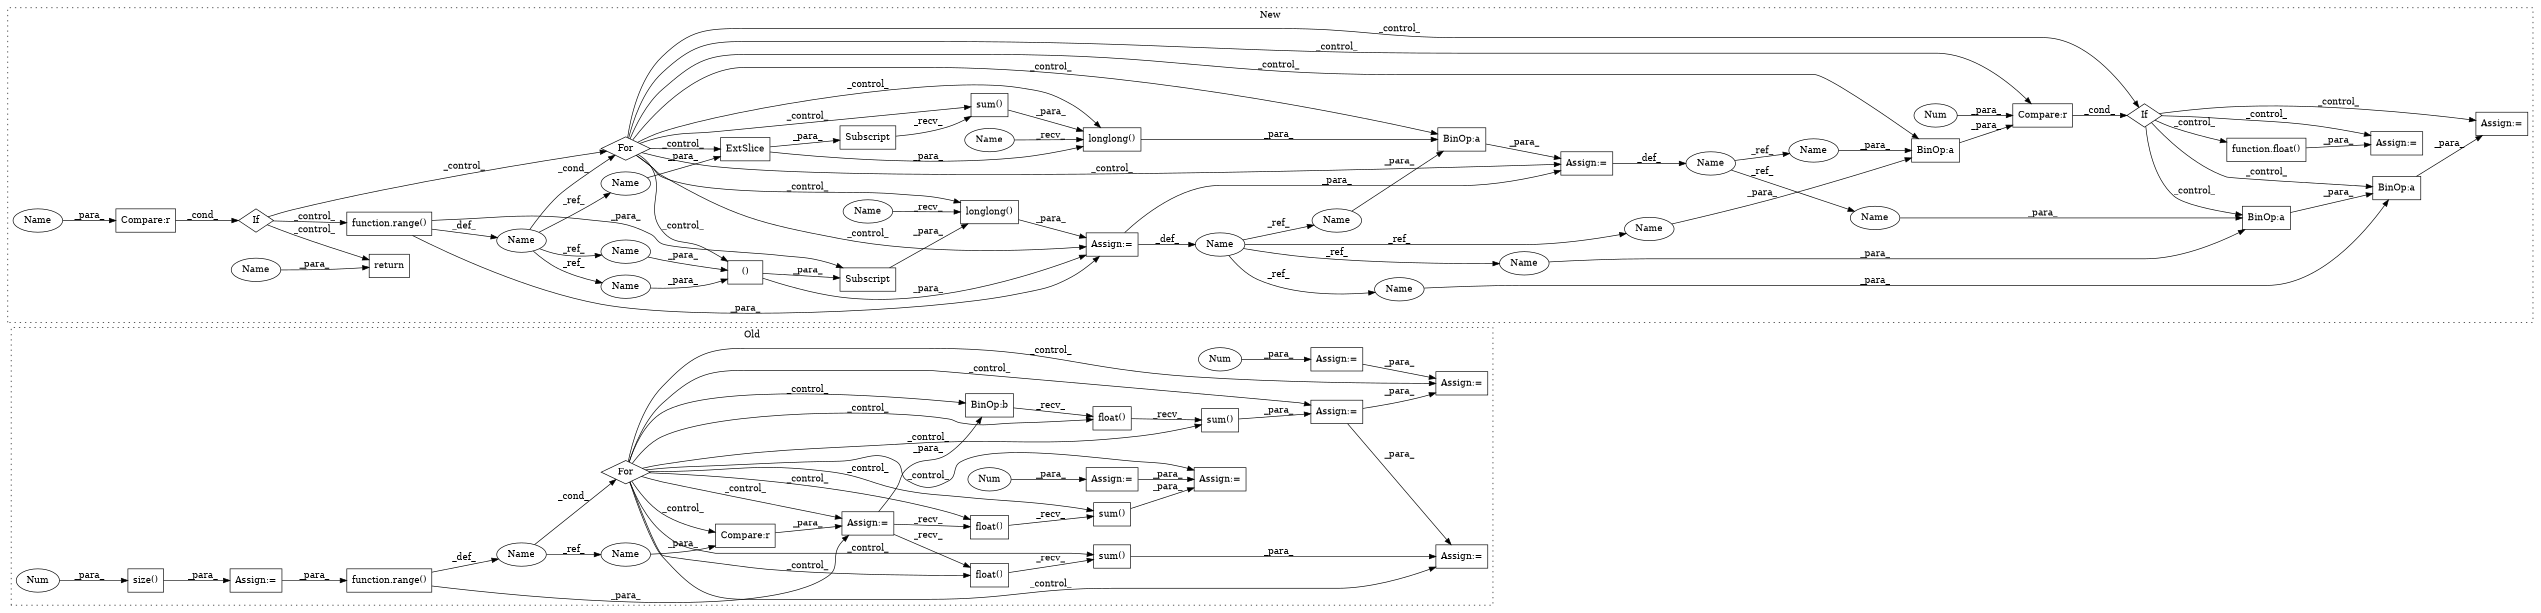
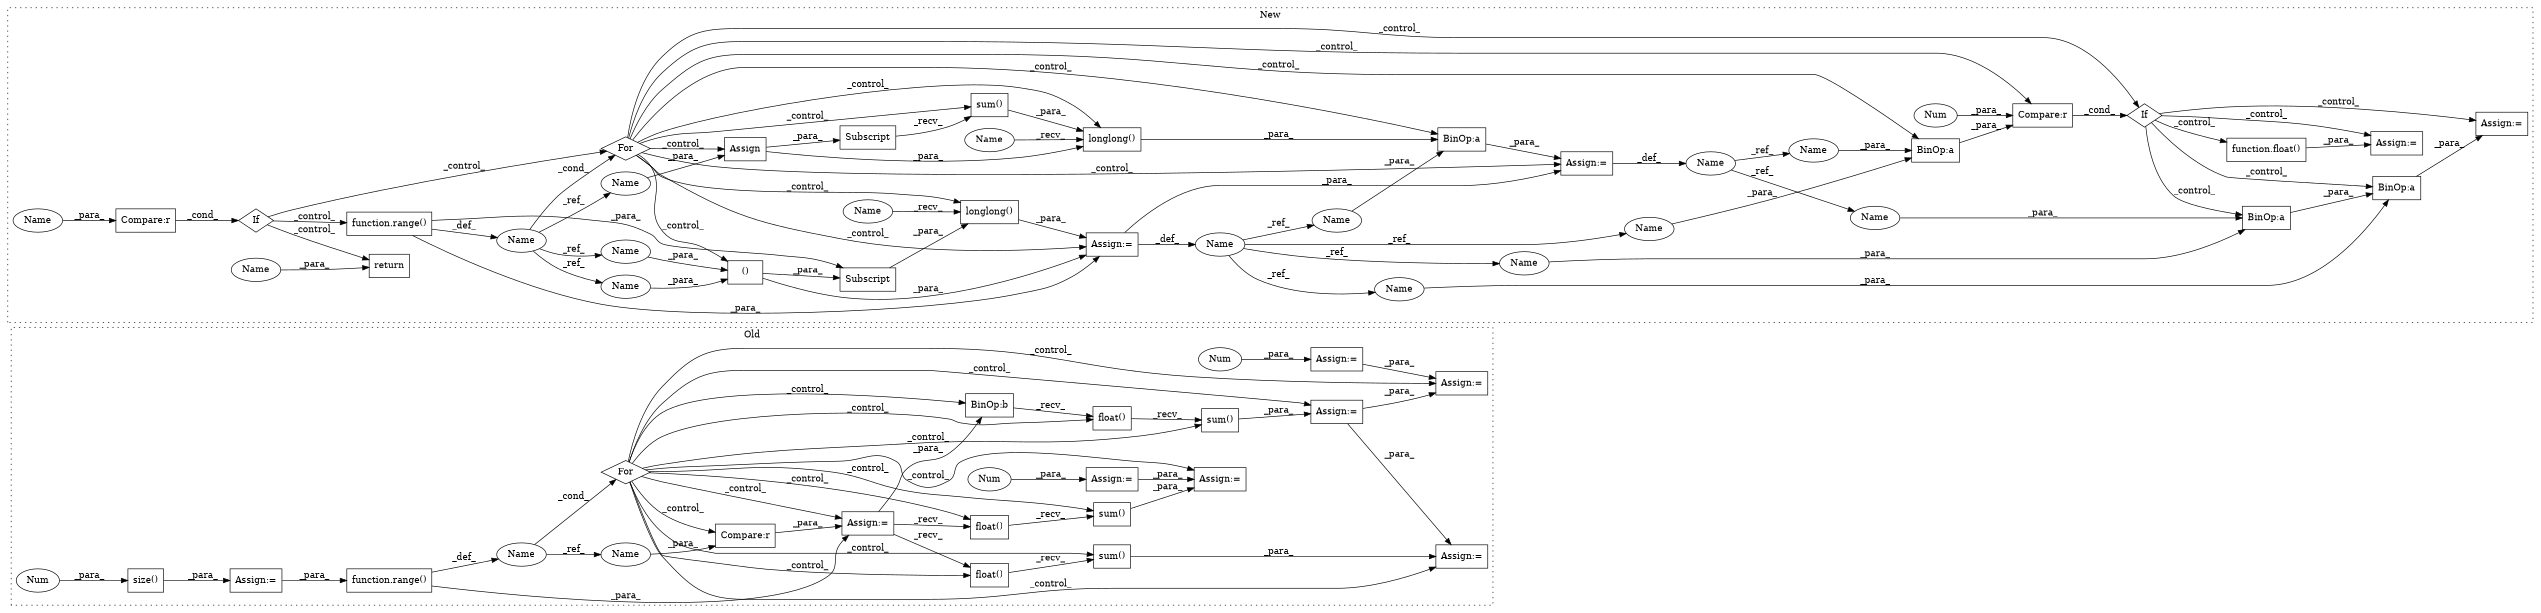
  digraph {
    rankdir=LR
    node [a=87 l=3 s=2144 shape=box]
    n1 [a=107 l="4,14" label=For s="1868,1899" shape=diamond]
    n2 [a=68 l=4 label="Assign:=" s=2092]
    n3 [l=5 label=Name s=1872 shape=ellipse]
    n4 [a=75 l="6,1" label="function.range()" s="1881,1898"]
    n5 [a=75 l=24 label="sum()"]
    n6 [a=82 label="BinOp:b" s=1989]
    n7 [a=75 l=42 label="sum()" s=1975]
    n8 [a=40 l=15 label="Compare:r" s=1926]
    n9 [a=68 label="Assign:=" s=1923]
    n10 [a=68 l=4 label="Assign:=" s=2140]
    n11 [a=68 label="Assign:=" s=1670]
    n12 [a=75 l=24 label="sum()" s=2096]
    n13 [a=75 l=18 label="float()" s=2096]
    n14 [a=68 l=4 label="Assign:=" s=2039]
    n15 [a=75 l=18 label="float()"]
    n16 [a=68 label="Assign:=" s=1972]
    n17 [a=75 l=36 label="float()" s=1975]
    n18 [a=68 label="Assign:=" s=1832]
    n19 [a=76 l=1 label=Num s=1835 shape=ellipse]
    n20 [a=68 label="Assign:=" s=1854]
    n21 [a=76 l=1 label=Num s=1857 shape=ellipse]
    n22 [a=75 l="12,1" label="size()" s="1673,1687"]
    n23 [a=76 l=2 label=Num s=1685 shape=ellipse]
    n24 [l=5 label=Name s=1936 shape=ellipse]
    n25 [a=96 label=If s=1416 shape=diamond]
    n26 [a=40 l=12 label="Compare:r" s=1419]
    n27 [a=68 label="Assign:=" s=1505]
    n28 [a=68 label="Assign:=" s=1452]
    n29 [a=107 l="4,14" label=For s="1226,1262" shape=diamond]
    n30 [l=5 label=Name s=1230 shape=ellipse]
    n31 [a=76 l=1 label=Num s=1430 shape=ellipse]
    n32 [a=96 label=If s=1141 shape=diamond]
    n33 [a=40 l=29 label="Compare:r" s=1144]
    n34 [a=54 l=7 label="()" s=1320]
    n35 [a=82 label="BinOp:a" s=1421]
    n36 [a=75 l="6,1" label="function.range()" s="1239,1261"]
    n37 [a=82 label="BinOp:a" s=1510]
    n38 [a=75 l=37 label="sum()" s=1359]
    n39 [a=82 label="BinOp:a" s=1516]
    n40 [l=2 label=Name s=1342 shape=ellipse]
    n41 [l=2 label=Name s=1276 shape=ellipse]
    n42 [a=82 label="BinOp:a" s=1397]
    n43 [a=63 l="35,0" label=Subscript s="1293,0"]
    n44 [a=75 l="12,1" label="longlong()" s="1347,1396"]
    n45 [a=75 l="12,1" label="longlong()" s="1281,1328"]
    n46 [a=63 l="31,0" label=Subscript s="1359,0"]
    n47 [a=93 l=7 label=return s=1187]
    n48 [a=75 l="6,1" label="function.float()" s="1455,1466"]
-   n49 [a=85 l=4 label=ExtSlice s=1359]
+   n49 [a=85 l=4 label=Assign s=1359]
    n50 [a=68 label="Assign:=" s=1344]
    n51 [a=68 label="Assign:=" s=1278]
    n52 [l=2 label=Name s=1424 shape=ellipse]
    n53 [l=2 label=Name s=1519 shape=ellipse]
    n54 [l=5 label=Name s=1315 shape=ellipse]
    n55 [l=5 label=Name s=1322 shape=ellipse]
    n56 [l=5 label=Name s=1381 shape=ellipse]
    n57 [l=2 label=Name s=1400 shape=ellipse]
    n58 [l=2 label=Name s=1508 shape=ellipse]
    n59 [l=2 label=Name s=1514 shape=ellipse]
    n60 [l=2 label=Name s=1419 shape=ellipse]
    n61 [l=4 label=Name s=1194 shape=ellipse]
    n62 [l=4 label=Name s=1169 shape=ellipse]
    n63 [l=2 label=Name s=1281 shape=ellipse]
    n64 [l=2 label=Name s=1347 shape=ellipse]
    subgraph cluster_1 {
      label=Old
      style=dotted
      n1
      n2
      n3
      n4
      n5
      n6
      n7
      n8
      n9
      n10
      n11
      n12
      n13
      n14
      n15
      n16
      n17
      n18
      n19
      n20
      n21
      n22
      n23
      n24
    }
    subgraph cluster_2 {
      label=New
      style=dotted
      n25
      n26
      n27
      n28
      n29
      n30
      n31
      n32
      n33
      n34
      n35
      n36
      n37
      n38
      n39
      n40
      n41
      n42
      n43
      n44
      n45
      n46
      n47
      n48
      n49
      n50
      n51
      n52
      n53
      n54
      n55
      n56
      n57
      n58
      n59
      n60
      n61
      n62
      n63
      n64
    }
    n1 -> n2 [label=_control_]
    n1 -> n5 [label=_control_]
    n1 -> n6 [label=_control_]
    n1 -> n7 [label=_control_]
    n1 -> n8 [label=_control_]
    n1 -> n9 [label=_control_]
    n1 -> n10 [label=_control_]
    n1 -> n12 [label=_control_]
    n1 -> n13 [label=_control_]
    n1 -> n14 [label=_control_]
    n1 -> n15 [label=_control_]
    n1 -> n16 [label=_control_]
    n1 -> n17 [label=_control_]
    n3 -> n1 [label=_cond_]
    n3 -> n24 [label=_ref_]
    n4 -> n3 [label=_def_]
    n4 -> n9 [label=_para_]
    n5 -> n10 [label=_para_]
    n6 -> n17 [label=_recv_]
    n7 -> n16 [label=_para_]
    n8 -> n9 [label=_para_]
    n9 -> n6 [label=_para_]
    n9 -> n13 [label=_recv_]
    n9 -> n15 [label=_recv_]
    n11 -> n4 [label=_para_]
    n12 -> n2 [label=_para_]
    n13 -> n12 [label=_recv_]
    n15 -> n5 [label=_recv_]
    n16 -> n2 [label=_para_]
    n16 -> n14 [label=_para_]
    n17 -> n7 [label=_recv_]
    n18 -> n10 [label=_para_]
    n19 -> n18 [label=_para_]
    n20 -> n14 [label=_para_]
    n21 -> n20 [label=_para_]
    n22 -> n11 [label=_para_]
    n23 -> n22 [label=_para_]
    n24 -> n8 [label=_para_]
    n25 -> n27 [label=_control_]
    n25 -> n28 [label=_control_]
    n25 -> n37 [label=_control_]
    n25 -> n39 [label=_control_]
    n25 -> n48 [label=_control_]
    n26 -> n25 [label=_cond_]
    n29 -> n25 [label=_control_]
    n29 -> n26 [label=_control_]
    n29 -> n34 [label=_control_]
    n29 -> n35 [label=_control_]
    n29 -> n38 [label=_control_]
    n29 -> n42 [label=_control_]
    n29 -> n44 [label=_control_]
    n29 -> n45 [label=_control_]
    n29 -> n49 [label=_control_]
    n29 -> n50 [label=_control_]
    n29 -> n51 [label=_control_]
    n30 -> n29 [label=_cond_]
    n30 -> n54 [label=_ref_]
    n30 -> n55 [label=_ref_]
    n30 -> n56 [label=_ref_]
    n31 -> n26 [label=_para_]
    n32 -> n29 [label=_control_]
    n32 -> n36 [label=_control_]
    n32 -> n47 [label=_control_]
    n33 -> n32 [label=_cond_]
    n34 -> n43 [label=_para_]
    n34 -> n51 [label=_para_]
    n35 -> n26 [label=_para_]
    n36 -> n30 [label=_def_]
    n36 -> n43 [label=_para_]
    n36 -> n51 [label=_para_]
    n37 -> n27 [label=_para_]
    n38 -> n44 [label=_para_]
    n39 -> n37 [label=_para_]
    n40 -> n52 [label=_ref_]
    n40 -> n53 [label=_ref_]
    n41 -> n57 [label=_ref_]
    n41 -> n58 [label=_ref_]
    n41 -> n59 [label=_ref_]
    n41 -> n60 [label=_ref_]
    n42 -> n50 [label=_para_]
    n43 -> n45 [label=_para_]
    n44 -> n42 [label=_para_]
    n45 -> n51 [label=_para_]
    n46 -> n38 [label=_recv_]
    n48 -> n28 [label=_para_]
    n49 -> n44 [label=_para_]
    n49 -> n46 [label=_para_]
    n50 -> n40 [label=_def_]
    n51 -> n41 [label=_def_]
    n51 -> n50 [label=_para_]
    n52 -> n35 [label=_para_]
    n53 -> n39 [label=_para_]
    n54 -> n34 [label=_para_]
    n55 -> n34 [label=_para_]
    n56 -> n49 [label=_para_]
    n57 -> n42 [label=_para_]
    n58 -> n37 [label=_para_]
    n59 -> n39 [label=_para_]
    n60 -> n35 [label=_para_]
    n61 -> n47 [label=_para_]
    n62 -> n33 [label=_para_]
    n63 -> n45 [label=_recv_]
    n64 -> n44 [label=_recv_]
  }
